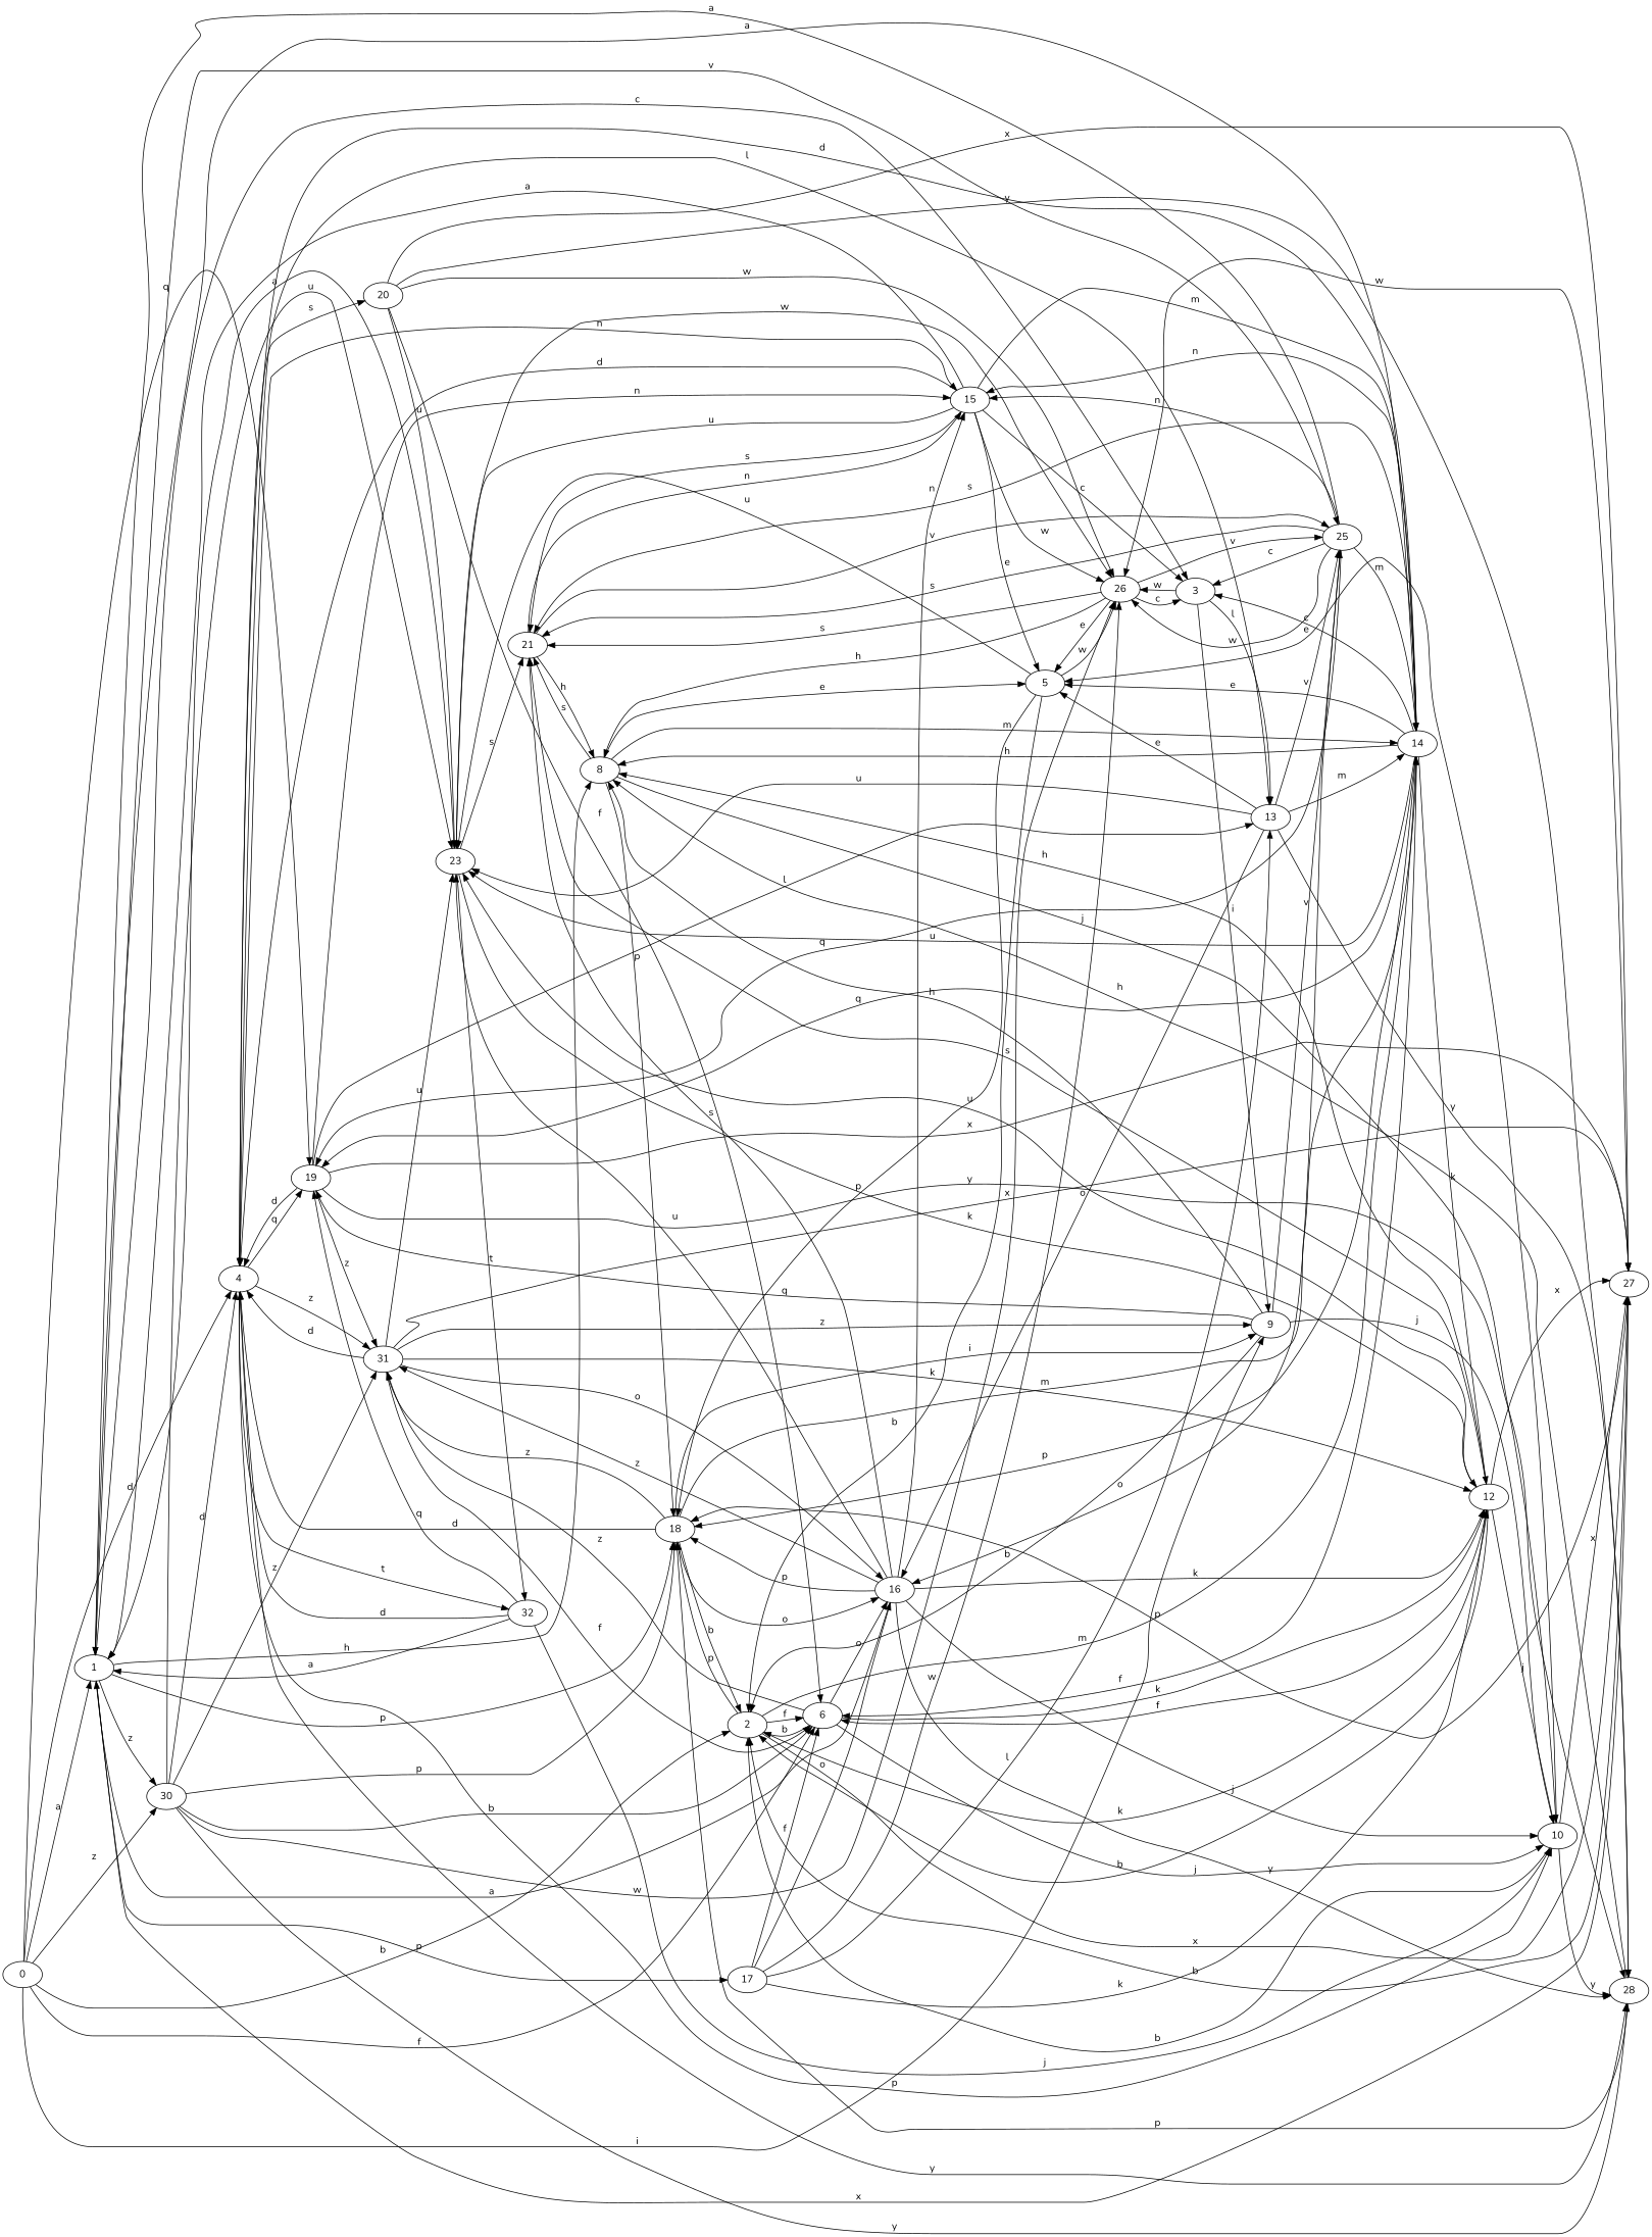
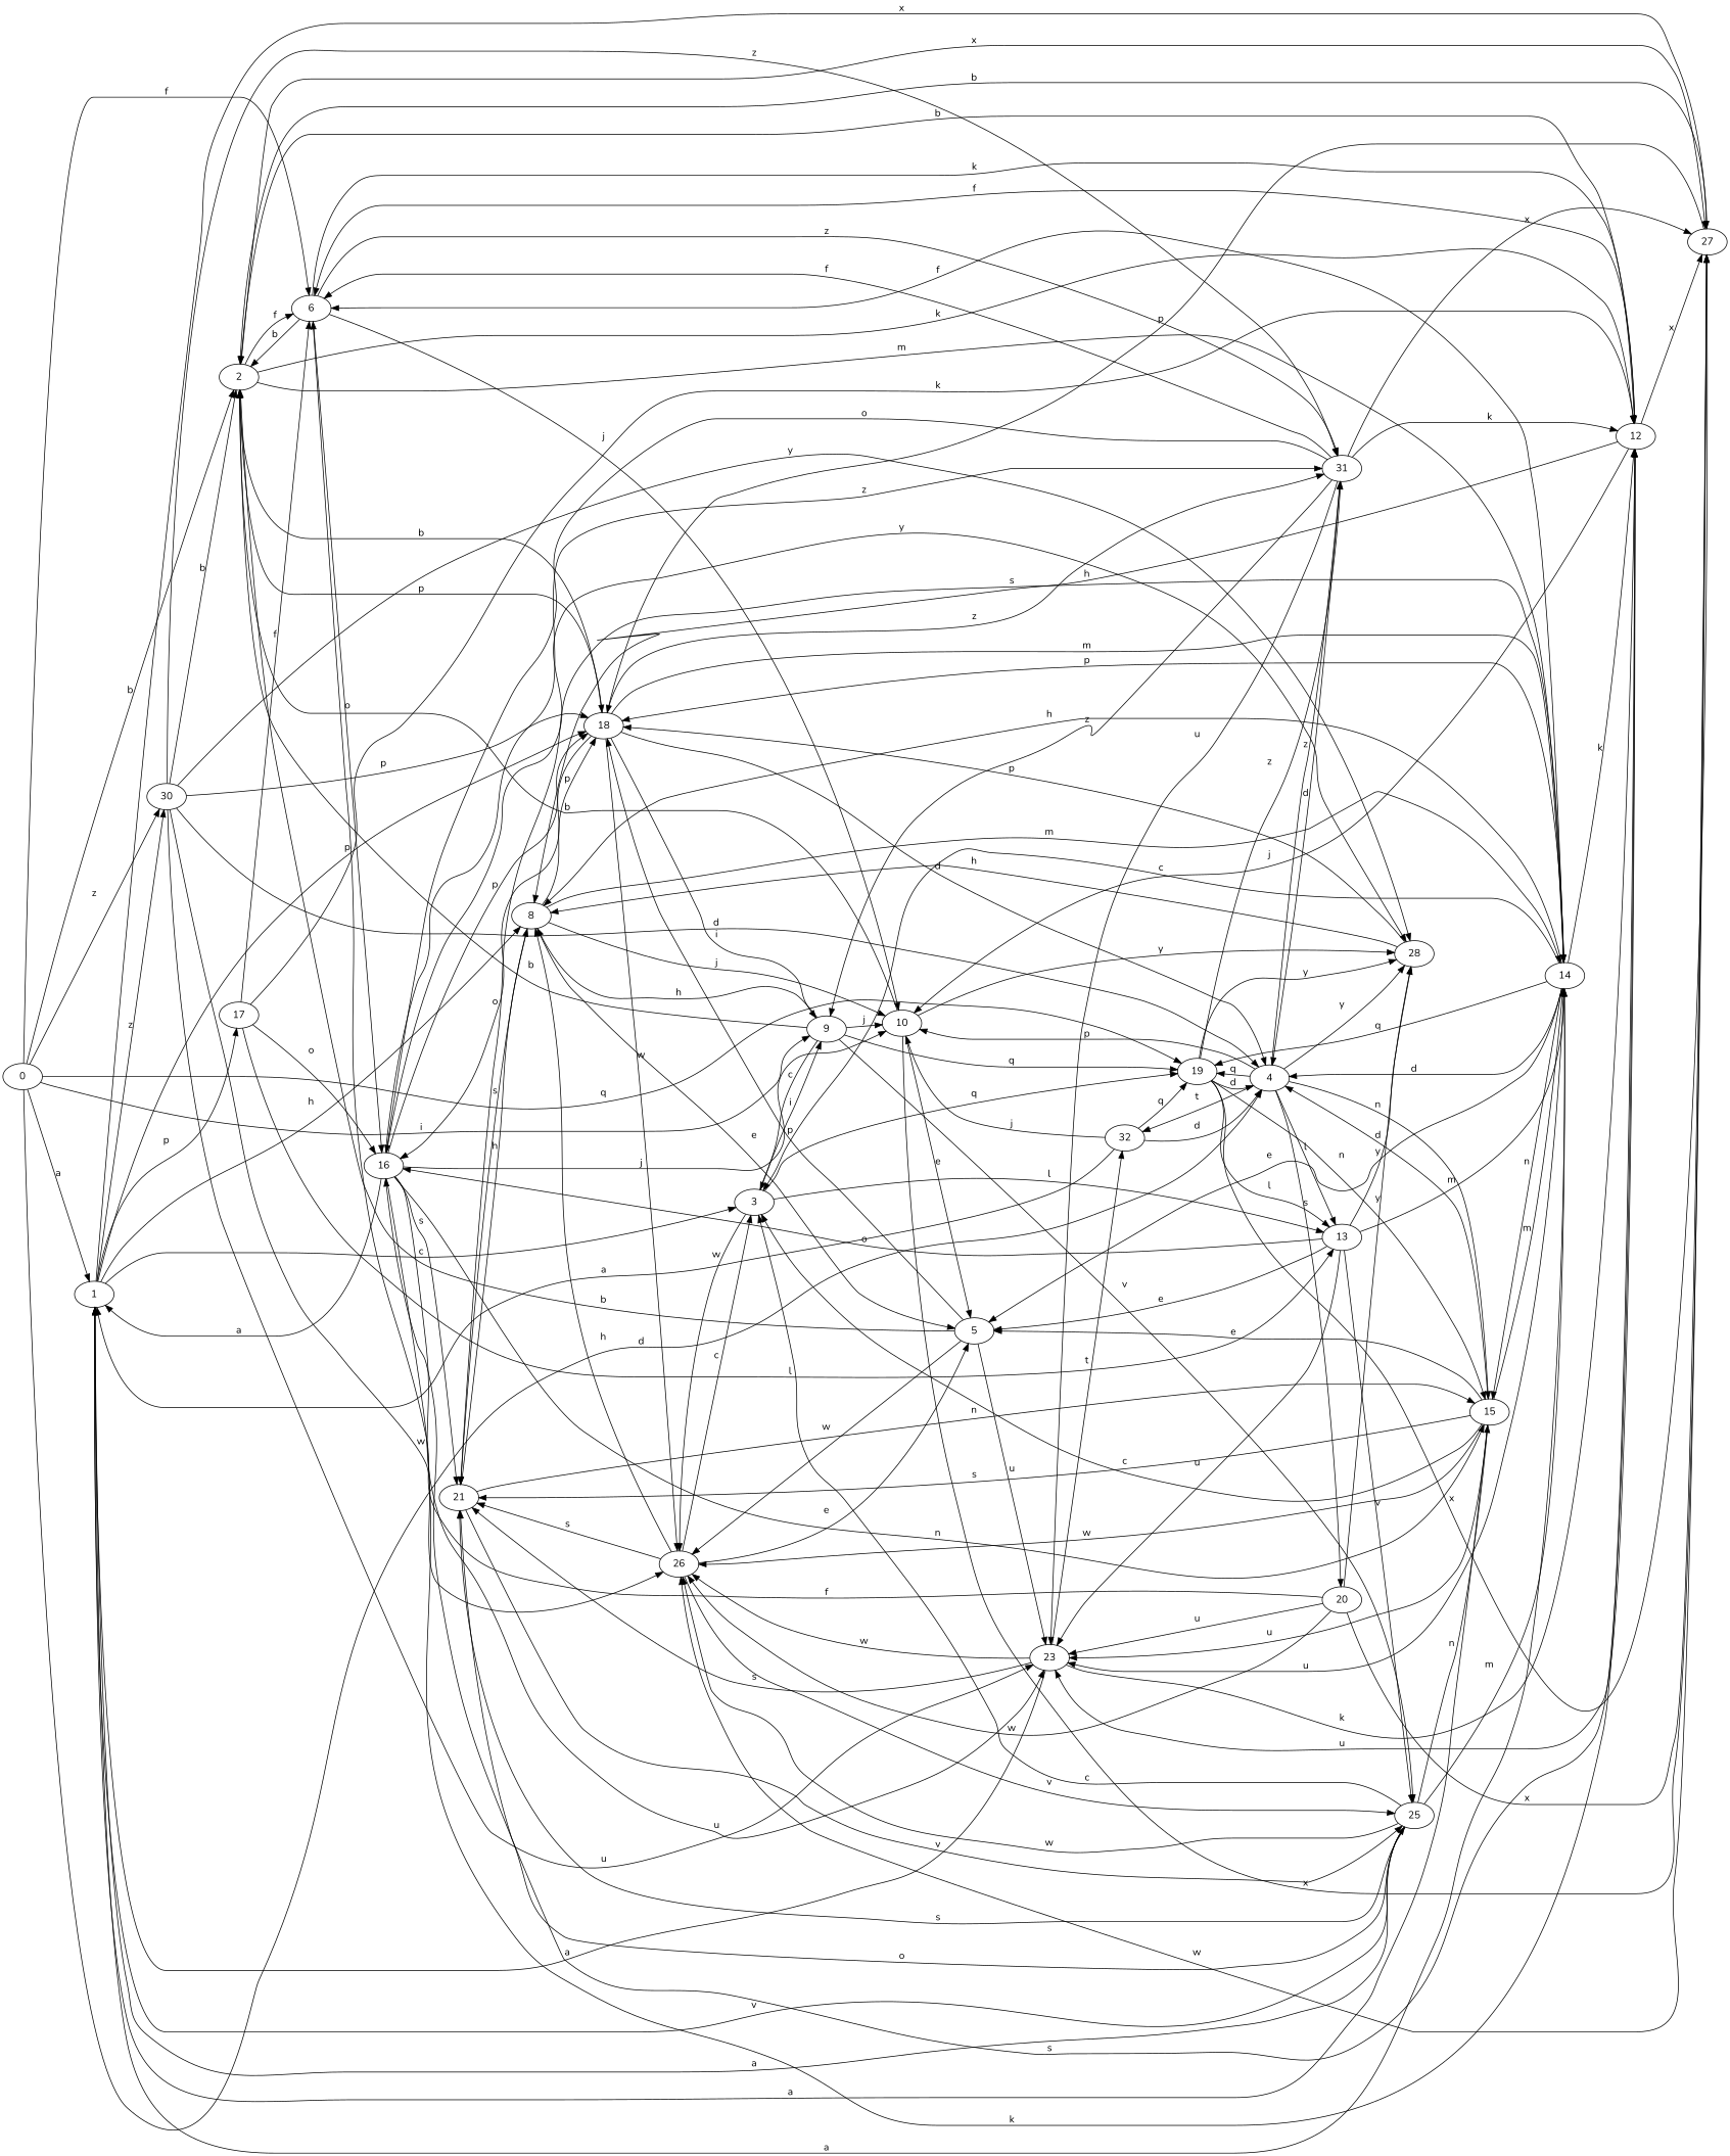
  strict digraph {
    fontname=Nunito
    rankdir=LR
    node [fontname=Nunito]
    edge [fontname=Nunito]
    0
    1
    2
    4
    6
    9
    19
    30
    3
    8
    17
    18
    25
    27
    12
    14
    13
    10
    15
    20
    n21 [label=32]
    28
    31
    16
    26
    23
    5
    21
    0 -> 1 [label=a]
    0 -> 2 [label=b]
    0 -> 4 [label=d]
    0 -> 6 [label=f]
    0 -> 9 [label=i]
    0 -> 19 [label=q]
    0 -> 30 [label=z]
    1 -> 30 [label=z]
    1 -> 3 [label=c]
    1 -> 8 [label=h]
    1 -> 17 [label=p]
    1 -> 18 [label=p]
    1 -> 25 [label=v]
    1 -> 27 [label=x]
    2 -> 6 [label=f]
    2 -> 18 [label=p]
    2 -> 27 [label=x]
    2 -> 12 [label=k]
    2 -> 14 [label=m]
    4 -> 19 [label=q]
    4 -> 13 [label=l]
    4 -> 10 [label=p]
    4 -> 15 [label=n]
    4 -> 20 [label=s]
    4 -> n21 [label=t]
    4 -> 28 [label=y]
    4 -> 31 [label=z]
    6 -> 2 [label=b]
    6 -> 12 [label=k]
    6 -> 10 [label=j]
    6 -> 31 [label=z]
    6 -> 16 [label=o]
    9 -> 2 [label=b]
    9 -> 19 [label=q]
+   9 -> 3 [label=c]
    9 -> 8 [label=h]
    9 -> 25 [label=v]
    9 -> 10 [label=j]
    19 -> 4 [label=d]
    19 -> 27 [label=x]
    19 -> 13 [label=l]
    19 -> 15 [label=n]
    19 -> 28 [label=y]
    19 -> 31 [label=z]
-   30 -> 6 [label=b]
+   30 -> 2 [label=b]
    30 -> 4 [label=d]
    30 -> 18 [label=p]
    30 -> 28 [label=y]
    30 -> 31 [label=z]
    30 -> 26 [label=w]
    30 -> 23 [label=u]
    3 -> 9 [label=i]
-   25 -> 19 [label=q]
+   3 -> 19 [label=q]
    3 -> 13 [label=l]
    3 -> 26 [label=w]
    8 -> 18 [label=p]
    8 -> 14 [label=m]
    8 -> 10 [label=j]
    8 -> 5 [label=e]
    8 -> 21 [label=s]
    17 -> 6 [label=f]
    17 -> 12 [label=k]
    17 -> 13 [label=l]
    17 -> 16 [label=o]
-   17 -> 26 [label=w]
+   18 -> 26 [label=w]
    18 -> 2 [label=b]
    18 -> 4 [label=d]
    18 -> 9 [label=i]
    18 -> 14 [label=m]
    18 -> 31 [label=z]
    18 -> 16 [label=o]
    25 -> 1 [label=a]
    25 -> 3 [label=c]
    25 -> 14 [label=m]
    25 -> 15 [label=n]
    25 -> 16 [label=o]
    25 -> 26 [label=w]
    25 -> 21 [label=s]
    27 -> 2 [label=b]
    27 -> 18 [label=p]
    27 -> 26 [label=w]
    12 -> 2 [label=b]
    12 -> 6 [label=f]
    12 -> 8 [label=h]
    12 -> 27 [label=x]
    12 -> 10 [label=j]
    12 -> 23 [label=u]
    12 -> 21 [label=s]
    14 -> 1 [label=a]
    14 -> 4 [label=d]
    14 -> 6 [label=f]
    14 -> 19 [label=q]
    14 -> 3 [label=c]
    14 -> 8 [label=h]
    14 -> 18 [label=p]
    14 -> 12 [label=k]
    14 -> 15 [label=n]
    14 -> 23 [label=u]
    14 -> 5 [label=e]
    14 -> 21 [label=s]
    13 -> 25 [label=v]
    13 -> 14 [label=m]
    13 -> 28 [label=y]
    13 -> 16 [label=o]
    13 -> 23 [label=u]
    13 -> 5 [label=e]
    10 -> 2 [label=b]
    10 -> 27 [label=x]
    10 -> 28 [label=y]
    10 -> 5 [label=e]
    15 -> 1 [label=a]
    15 -> 4 [label=d]
    15 -> 3 [label=c]
    15 -> 14 [label=m]
    15 -> 26 [label=w]
    15 -> 23 [label=u]
    15 -> 5 [label=e]
    15 -> 21 [label=s]
    20 -> 6 [label=f]
    20 -> 27 [label=x]
    20 -> 28 [label=y]
    20 -> 26 [label=w]
    20 -> 23 [label=u]
    n21 -> 1 [label=a]
    n21 -> 4 [label=d]
    n21 -> 19 [label=q]
    n21 -> 10 [label=j]
    28 -> 8 [label=h]
    28 -> 18 [label=p]
    31 -> 4 [label=d]
    31 -> 6 [label=f]
    31 -> 9 [label=z]
    31 -> 27 [label=x]
    31 -> 12 [label=k]
    31 -> 16 [label=o]
    31 -> 23 [label=u]
    16 -> 1 [label=a]
    16 -> 18 [label=p]
    16 -> 12 [label=k]
    16 -> 10 [label=j]
    16 -> 15 [label=n]
    16 -> 28 [label=y]
    16 -> 31 [label=z]
    16 -> 23 [label=u]
    16 -> 21 [label=s]
    26 -> 3 [label=c]
    26 -> 8 [label=h]
    26 -> 25 [label=v]
    26 -> 5 [label=e]
    26 -> 21 [label=s]
    23 -> 1 [label=a]
    23 -> 12 [label=k]
    23 -> n21 [label=t]
    23 -> 26 [label=w]
    23 -> 21 [label=s]
    5 -> 2 [label=b]
    5 -> 18 [label=p]
    5 -> 26 [label=w]
    5 -> 23 [label=u]
    21 -> 8 [label=h]
    21 -> 25 [label=v]
    21 -> 15 [label=n]
  }
